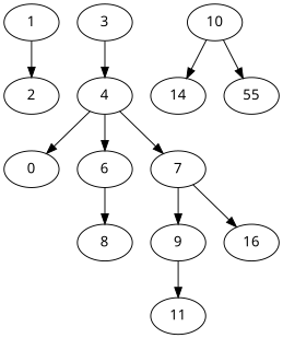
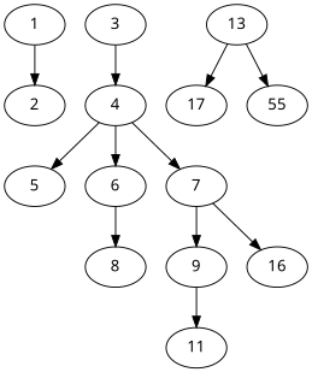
  digraph {
    fontname="Noto Sans"
    node [alpha=0.19 fontname="Noto Sans"]
    edge [fontname="Noto Sans"]
    1 [alpha=0.17 expect_size=6789120]
    2 [alpha=0.02 expect_size=19588096]
    3 [alpha=0.16 expect_size=45518848]
    4 [expect_size=24774656]
-   5 [expect_size=5979136 label=0]
+   5 [expect_size=5979136]
    6 [expect_size=33733632]
    7 [alpha=0.07 expect_size=25182208]
    8 [alpha=0.16 expect_size=35482624]
    9 [alpha=0.10 expect_size=5564416]
    n10 [alpha=0.12 expect_size=5412864 label=16]
    11 [alpha=0.14 expect_size=50764800]
-   13 [alpha=0.20 expect_size=47414272 label=10]
-   14 [alpha=0.00 expect_size=38524928]
+   13 [alpha=0.20 expect_size=47414272]
+   14 [alpha=0.00 expect_size=38524928 label=17]
    n14 [alpha=0.09 expect_size=35751936 label=55]
    1 -> 2
    3 -> 4
    4 -> 5
    4 -> 6
    4 -> 7
    6 -> 8
    7 -> 9
    7 -> n10
    9 -> 11
    13 -> 14
    13 -> n14
  }
